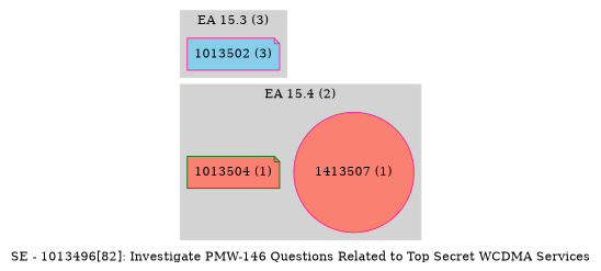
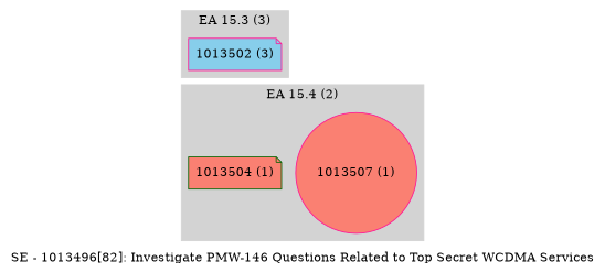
  digraph {
    label="SE - 1013496[82]: Investigate PMW-146 Questions Related to Top Secret WCDMA Services"
    ranksep=.1
    rankdir=LR
    node [color=deeppink style=filled fillcolor=salmon shape=note]
    "1013504 (1)" [color=darkgreen]
-   "1013507 (1)" [shape=circle label="1413507 (1)"]
+   "1013507 (1)" [shape=circle]
    "1013502 (3)" [fillcolor=skyblue]
    subgraph cluster_1 {
      color=lightgrey
      label="EA 15.4 (2)"
      style=filled
      "1013504 (1)"
      "1013507 (1)"
    }
    subgraph cluster_2 {
      color=lightgrey
      label="EA 15.3 (3)"
      style=filled
      "1013502 (3)"
    }
    "1013504 (1)" -> "1013507 (1)" [style=invis]
  }
